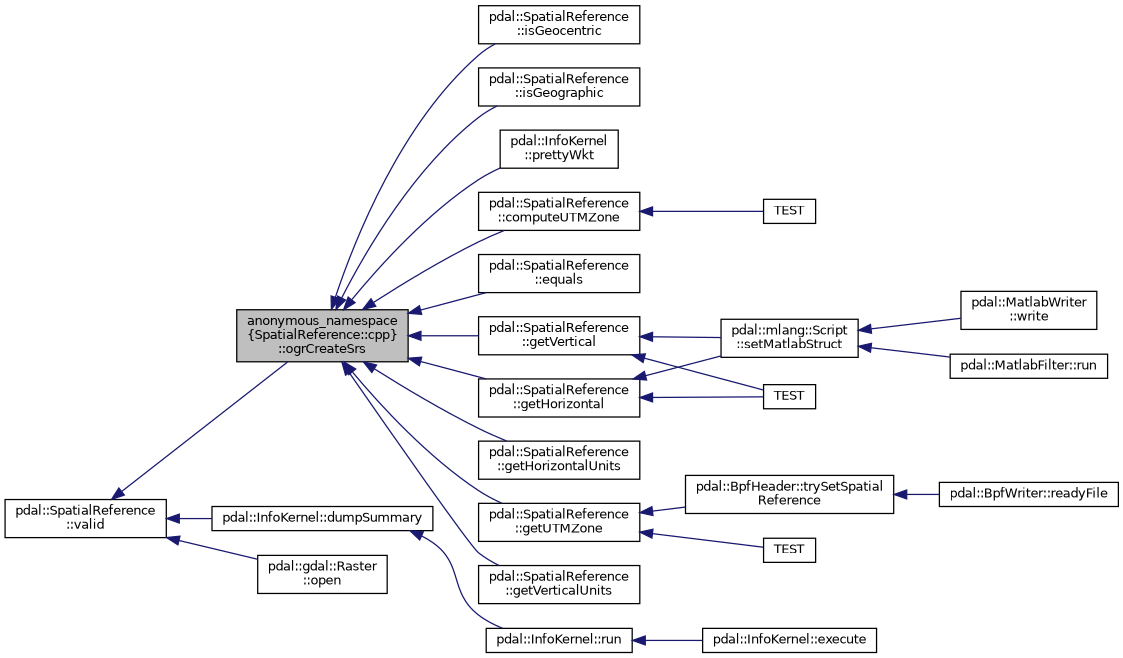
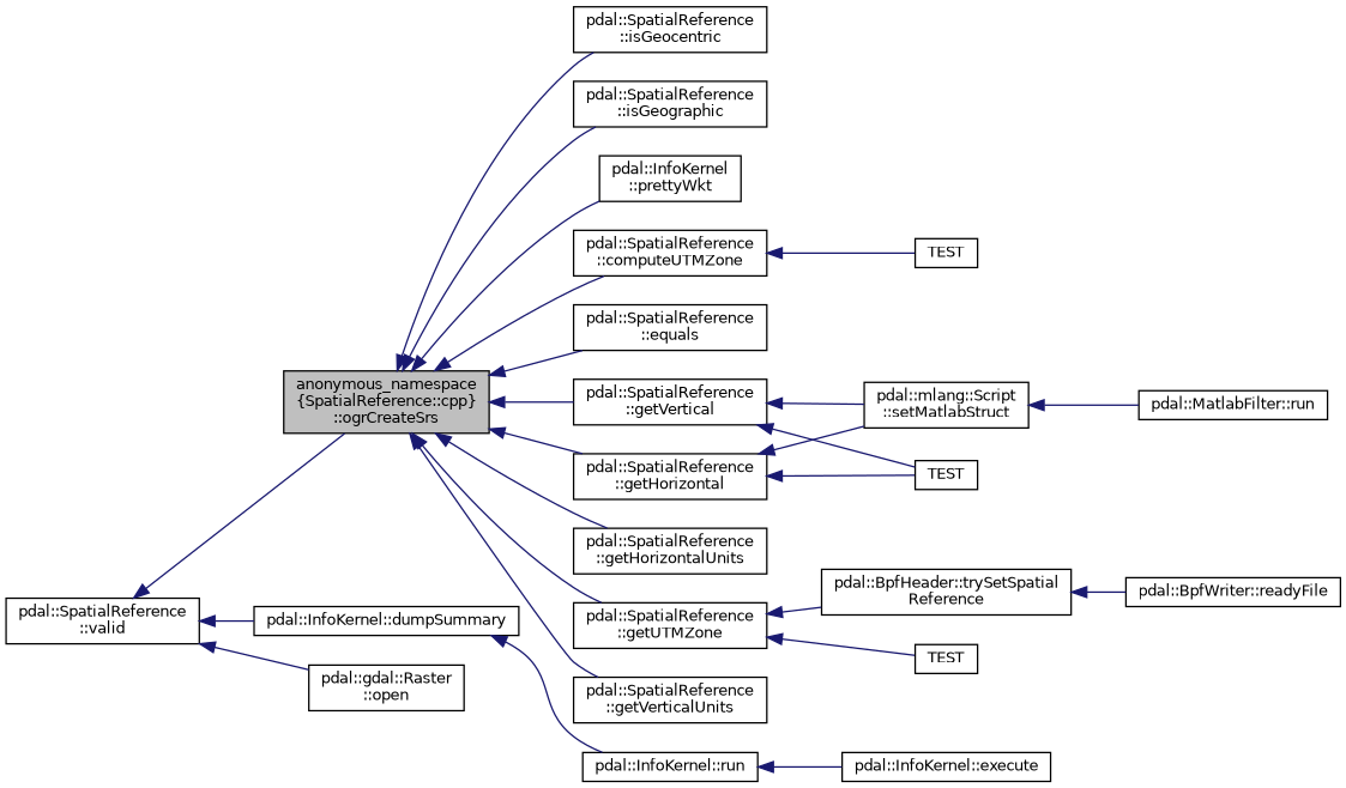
  digraph {
    rankdir=LR
    node [color=black fillcolor=white fontname=Helvetica fontsize=10 shape=record style=filled]
    edge [color=midnightblue dir=back fontname=Helvetica fontsize=10 labelfontname=Helvetica labelfontsize=10 style=solid]
    n1 [fillcolor=grey75 fontcolor=black height=0.2 label="anonymous_namespace\l\{SpatialReference::cpp\}\l::ogrCreateSrs" width=0.4]
    n2 [height=0.2 label="pdal::SpatialReference\l::computeUTMZone" width=0.4]
    n3 [height=0.2 label="pdal::SpatialReference\l::equals" width=0.4]
    n4 [height=0.2 label="pdal::SpatialReference\l::getHorizontal" width=0.4]
    n5 [height=0.2 label="pdal::SpatialReference\l::getHorizontalUnits" width=0.4]
    n6 [height=0.2 label="pdal::SpatialReference\l::getUTMZone" width=0.4]
    n7 [height=0.2 label="pdal::SpatialReference\l::getVertical" width=0.4]
    n8 [height=0.2 label="pdal::SpatialReference\l::getVerticalUnits" width=0.4]
    n9 [height=0.2 label="pdal::SpatialReference\l::isGeocentric" width=0.4]
    n10 [height=0.2 label="pdal::SpatialReference\l::isGeographic" width=0.4]
    n11 [height=0.2 label="pdal::InfoKernel\l::prettyWkt" width=0.4]
    n12 [height=0.2 label=TEST width=0.4]
    n13 [height=0.2 label="pdal::mlang::Script\l::setMatlabStruct" width=0.4]
    n14 [height=0.2 label=TEST width=0.4]
    n15 [height=0.2 label="pdal::BpfHeader::trySetSpatial\lReference" width=0.4]
    n16 [height=0.2 label=TEST width=0.4]
    n17 [height=0.2 label="pdal::SpatialReference\l::valid" width=0.4]
    n18 [height=0.2 label="pdal::InfoKernel::dumpSummary" width=0.4]
    n19 [height=0.2 label="pdal::gdal::Raster\l::open" width=0.4]
    n20 [height=0.2 label="pdal::MatlabFilter::run" width=0.4]
-   n21 [height=0.2 label="pdal::MatlabWriter\l::write" width=0.4]
    n22 [height=0.2 label="pdal::BpfWriter::readyFile" width=0.4]
    n23 [height=0.2 label="pdal::InfoKernel::run" width=0.4]
    n24 [height=0.2 label="pdal::InfoKernel::execute" width=0.4]
    n1 -> n2
    n1 -> n3
    n1 -> n4
    n1 -> n5
    n1 -> n6
    n1 -> n7
    n1 -> n8
    n1 -> n9
    n1 -> n10
    n1 -> n11
    n2 -> n12
    n4 -> n13
    n4 -> n14
    n6 -> n15
    n6 -> n16
    n7 -> n13
    n7 -> n14
    n13 -> n20
-   n13 -> n21
    n15 -> n22
    n17 -> n1
    n17 -> n18
    n17 -> n19
    n18 -> n23
    n23 -> n24
  }
